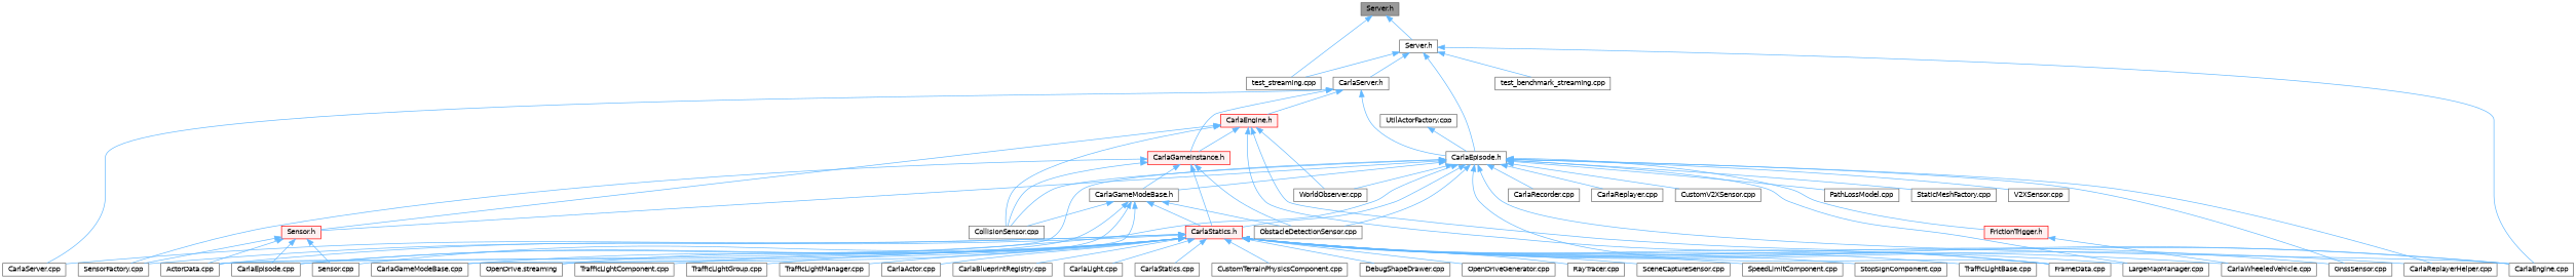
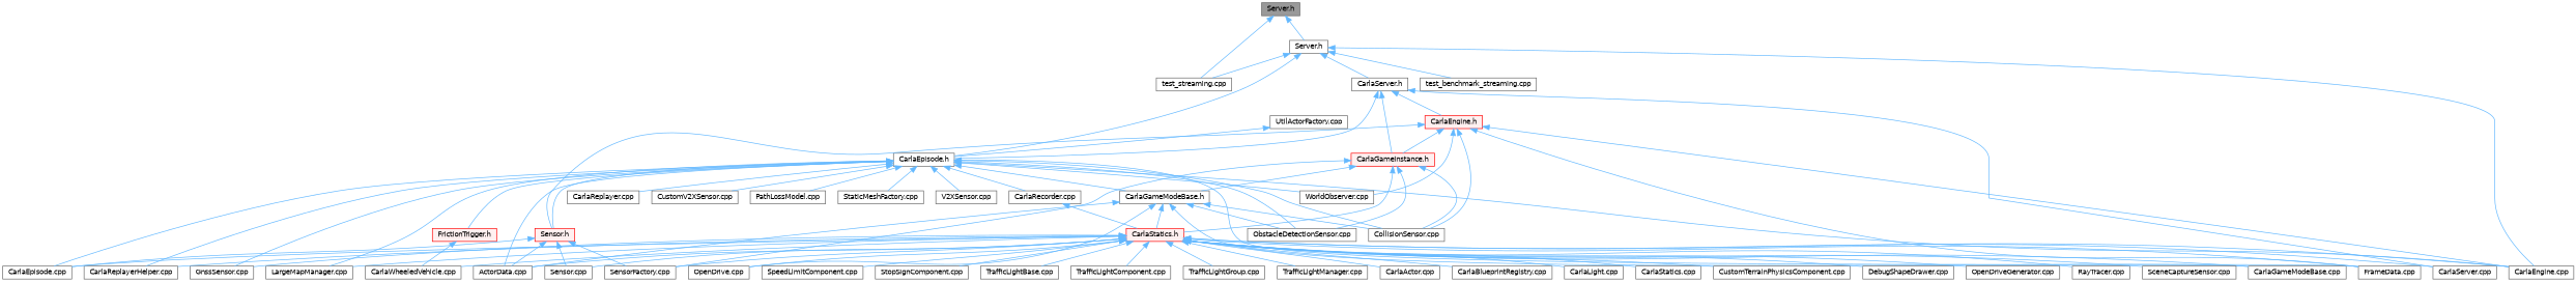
  digraph {
    node [color=grey40 fillcolor=white fontname=Helvetica fontsize=10 shape=box style=filled]
    edge [color=steelblue1 dir=back fontname=Helvetica fontsize=10 labelfontname=Helvetica labelfontsize=10 style=solid]
    n1 [color=gray40 fillcolor=grey60 fontcolor=black height=0.2 label="Server.h" width=0.4]
    n2 [height=0.2 label="Server.h" width=0.4]
    n3 [height=0.2 label="test_streaming.cpp" width=0.4]
    n4 [height=0.2 label="CarlaEngine.cpp" width=0.4]
    n5 [height=0.2 label="CarlaEpisode.h" width=0.4]
    n6 [height=0.2 label="CarlaServer.h" width=0.4]
    n7 [height=0.2 label="test_benchmark_streaming.cpp" width=0.4]
    n8 [height=0.2 label="ActorData.cpp" width=0.4]
    n9 [height=0.2 label="CarlaEpisode.cpp" width=0.4]
    n10 [height=0.2 label="CarlaGameModeBase.h" width=0.4]
    n11 [color=red fillcolor="#FFF0F0" height=0.2 label="CarlaStatics.h" width=0.4]
    n12 [height=0.2 label="CarlaReplayerHelper.cpp" width=0.4]
    n13 [height=0.2 label="FrameData.cpp" width=0.4]
    n14 [height=0.2 label="GnssSensor.cpp" width=0.4]
    n15 [height=0.2 label="LargeMapManager.cpp" width=0.4]
    n16 [height=0.2 label="CollisionSensor.cpp" width=0.4]
    n17 [height=0.2 label="ObstacleDetectionSensor.cpp" width=0.4]
    n18 [height=0.2 label="CarlaRecorder.cpp" width=0.4]
    n19 [height=0.2 label="CarlaReplayer.cpp" width=0.4]
    n20 [height=0.2 label="CustomV2XSensor.cpp" width=0.4]
    n21 [color=red fillcolor="#FFF0F0" height=0.2 label="FrictionTrigger.h" width=0.4]
    n22 [height=0.2 label="PathLossModel.cpp" width=0.4]
    n23 [color=red fillcolor="#FFF0F0" height=0.2 label="Sensor.h" width=0.4]
    n24 [height=0.2 label="StaticMeshFactory.cpp" width=0.4]
    n25 [height=0.2 label="V2XSensor.cpp" width=0.4]
    n26 [height=0.2 label="WorldObserver.cpp" width=0.4]
    n27 [height=0.2 label="CarlaServer.cpp" width=0.4]
    n28 [color=red fillcolor="#FFF0F0" height=0.2 label="CarlaEngine.h" width=0.4]
    n29 [color=red fillcolor="#FFF0F0" height=0.2 label="CarlaGameInstance.h" width=0.4]
    n30 [height=0.2 label="CarlaGameModeBase.cpp" width=0.4]
-   n31 [height=0.2 label="OpenDrive.streaming" width=0.4]
+   n31 [height=0.2 label="OpenDrive.cpp" width=0.4]
    n32 [height=0.2 label="CarlaActor.cpp" width=0.4]
    n33 [height=0.2 label="CarlaBlueprintRegistry.cpp" width=0.4]
    n34 [height=0.2 label="CarlaLight.cpp" width=0.4]
    n35 [height=0.2 label="CarlaStatics.cpp" width=0.4]
    n36 [height=0.2 label="CarlaWheeledVehicle.cpp" width=0.4]
    n37 [height=0.2 label="CustomTerrainPhysicsComponent.cpp" width=0.4]
    n38 [height=0.2 label="DebugShapeDrawer.cpp" width=0.4]
    n39 [height=0.2 label="OpenDriveGenerator.cpp" width=0.4]
    n40 [height=0.2 label="RayTracer.cpp" width=0.4]
    n41 [height=0.2 label="SceneCaptureSensor.cpp" width=0.4]
    n42 [height=0.2 label="Sensor.cpp" width=0.4]
    n43 [height=0.2 label="SensorFactory.cpp" width=0.4]
    n44 [height=0.2 label="SpeedLimitComponent.cpp" width=0.4]
    n45 [height=0.2 label="StopSignComponent.cpp" width=0.4]
    n46 [height=0.2 label="TrafficLightBase.cpp" width=0.4]
    n47 [height=0.2 label="TrafficLightComponent.cpp" width=0.4]
    n48 [height=0.2 label="TrafficLightGroup.cpp" width=0.4]
    n49 [height=0.2 label="TrafficLightManager.cpp" width=0.4]
    n50 [height=0.2 label="UtilActorFactory.cpp" width=0.4]
    n1 -> n2
    n1 -> n3
    n2 -> n3
    n2 -> n4
    n2 -> n5
    n2 -> n6
    n2 -> n7
    n5 -> n4
    n5 -> n8
    n5 -> n9
    n5 -> n10
-   n5 -> n11
+   n18 -> n11
    n5 -> n12
    n5 -> n13
    n5 -> n14
    n5 -> n15
    n5 -> n16
    n5 -> n17
    n5 -> n18
    n5 -> n19
    n5 -> n20
    n5 -> n21
    n5 -> n22
    n5 -> n23
    n5 -> n24
    n5 -> n25
    n5 -> n26
    n6 -> n5
    n6 -> n27
    n6 -> n28
    n6 -> n29
    n10 -> n8
    n10 -> n11
    n10 -> n16
    n10 -> n17
    n10 -> n30
    n10 -> n31
    n11 -> n4
    n11 -> n8
    n11 -> n9
    n11 -> n12
    n11 -> n13
    n11 -> n14
    n11 -> n15
    n11 -> n27
    n11 -> n30
    n11 -> n31
    n11 -> n32
    n11 -> n33
    n11 -> n34
    n11 -> n35
    n11 -> n36
    n11 -> n37
    n11 -> n38
    n11 -> n39
    n11 -> n40
    n11 -> n41
    n11 -> n42
    n11 -> n43
    n11 -> n44
    n11 -> n45
    n11 -> n46
    n11 -> n47
    n11 -> n48
    n11 -> n49
    n21 -> n36
    n23 -> n8
    n23 -> n9
    n23 -> n42
    n23 -> n43
    n28 -> n4
    n28 -> n13
    n28 -> n16
    n28 -> n23
    n28 -> n26
    n28 -> n29
    n29 -> n10
    n29 -> n11
    n29 -> n16
    n29 -> n17
    n29 -> n43
    n50 -> n5
  }
